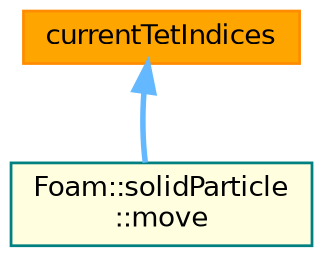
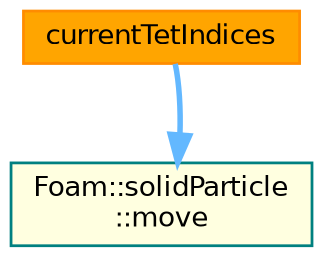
  digraph {
    rankdir=TB
    node [fontname=Helvetica fontsize=10 shape=box style=filled]
    n1 [color=darkorange fillcolor=orange fontcolor=black height=0.2 label=currentTetIndices width=0.4]
    n2 [color=teal fillcolor=lightyellow height=0.2 label="Foam::solidParticle\l::move" width=0.4]
-   n1 -> n2 [color=steelblue1 dir=back fontname=Helvetica fontsize=10 labelfontname=Helvetica labelfontsize=10 style=bold]
+   n2 -> n1 [color=steelblue1 dir=back fontname=Helvetica fontsize=10 labelfontname=Helvetica labelfontsize=10 style=bold]
  }
